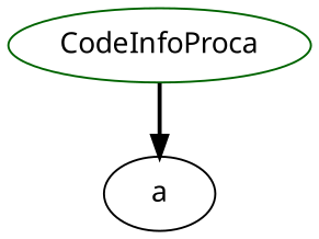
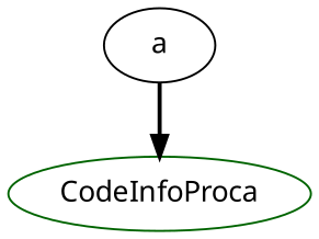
  digraph {
    fontname="Noto Sans"
    node [fontname="Noto Sans"]
    n1 [color=darkgreen label=CodeInfoProca shape=oval]
    a
-   n1 -> a [style=bold fontname="Noto Sans"]
+   a -> n1 [style=bold fontname="Noto Sans"]
  }
